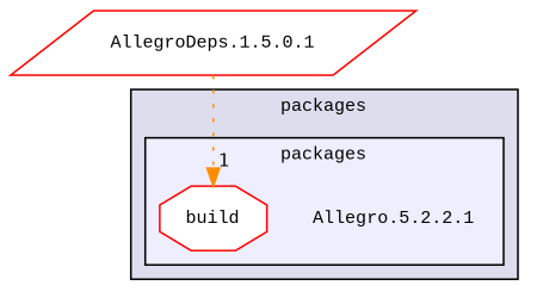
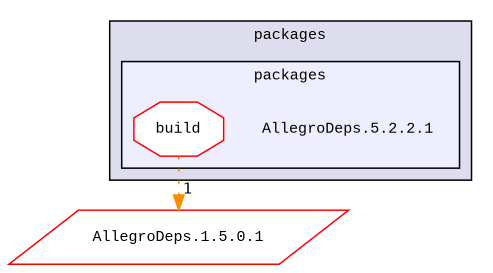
  digraph {
    compound=true
    fontname="Liberation Mono"
    node [fontname="Liberation Mono" fontsize=10 color=red fillcolor=white style=filled]
-   n1 [label="Allegro.5.2.2.1" shape=plaintext color="" fillcolor="" style=""]
+   n1 [label="AllegroDeps.5.2.2.1" shape=plaintext color="" fillcolor="" style=""]
    n2 [label=build shape=octagon]
    n3 [label="AllegroDeps.1.5.0.1" shape=parallelogram]
    subgraph cluster_1 {
      bgcolor="#ddddee"
      fontsize=10
      label=packages
      pencolor=black
      subgraph cluster_2 {
        bgcolor="#eeeeff"
        fontsize=10
        pencolor=black
        n1
        n2
      }
    }
-   n3 -> n2 [headlabel=1 labeldistance=1.5 labelfontname=Helvetica labelfontsize=10 color=darkorange style=dotted fontname="Liberation Mono"]
+   n2 -> n3 [headlabel=1 labeldistance=1.5 labelfontname=Helvetica labelfontsize=10 color=darkorange style=dotted fontname="Liberation Mono"]
  }
